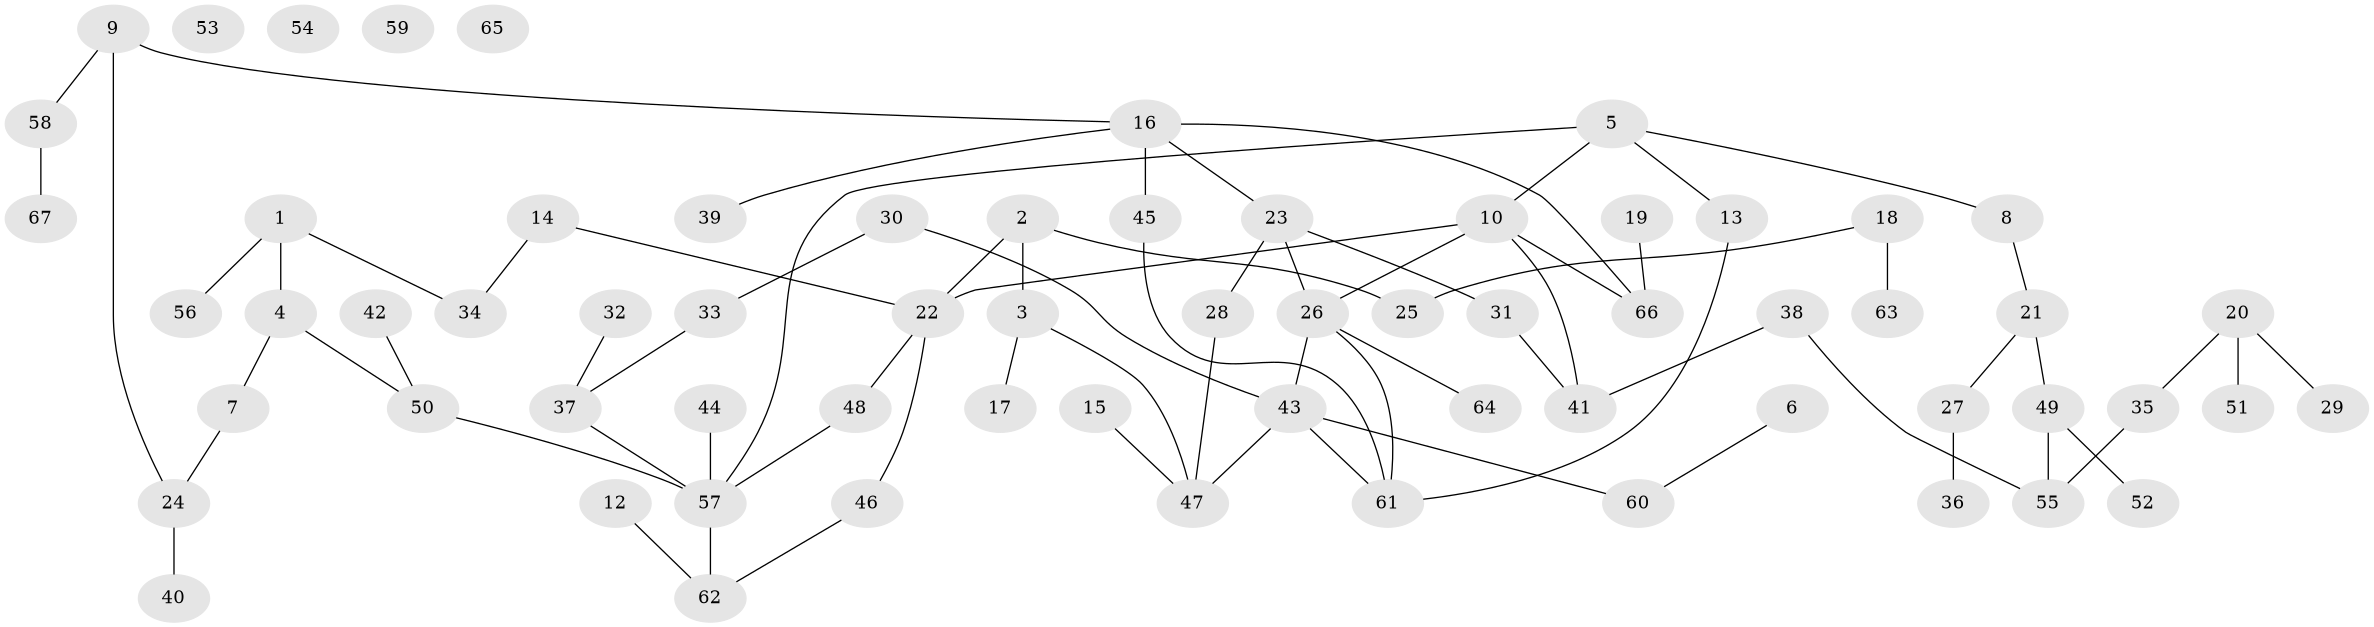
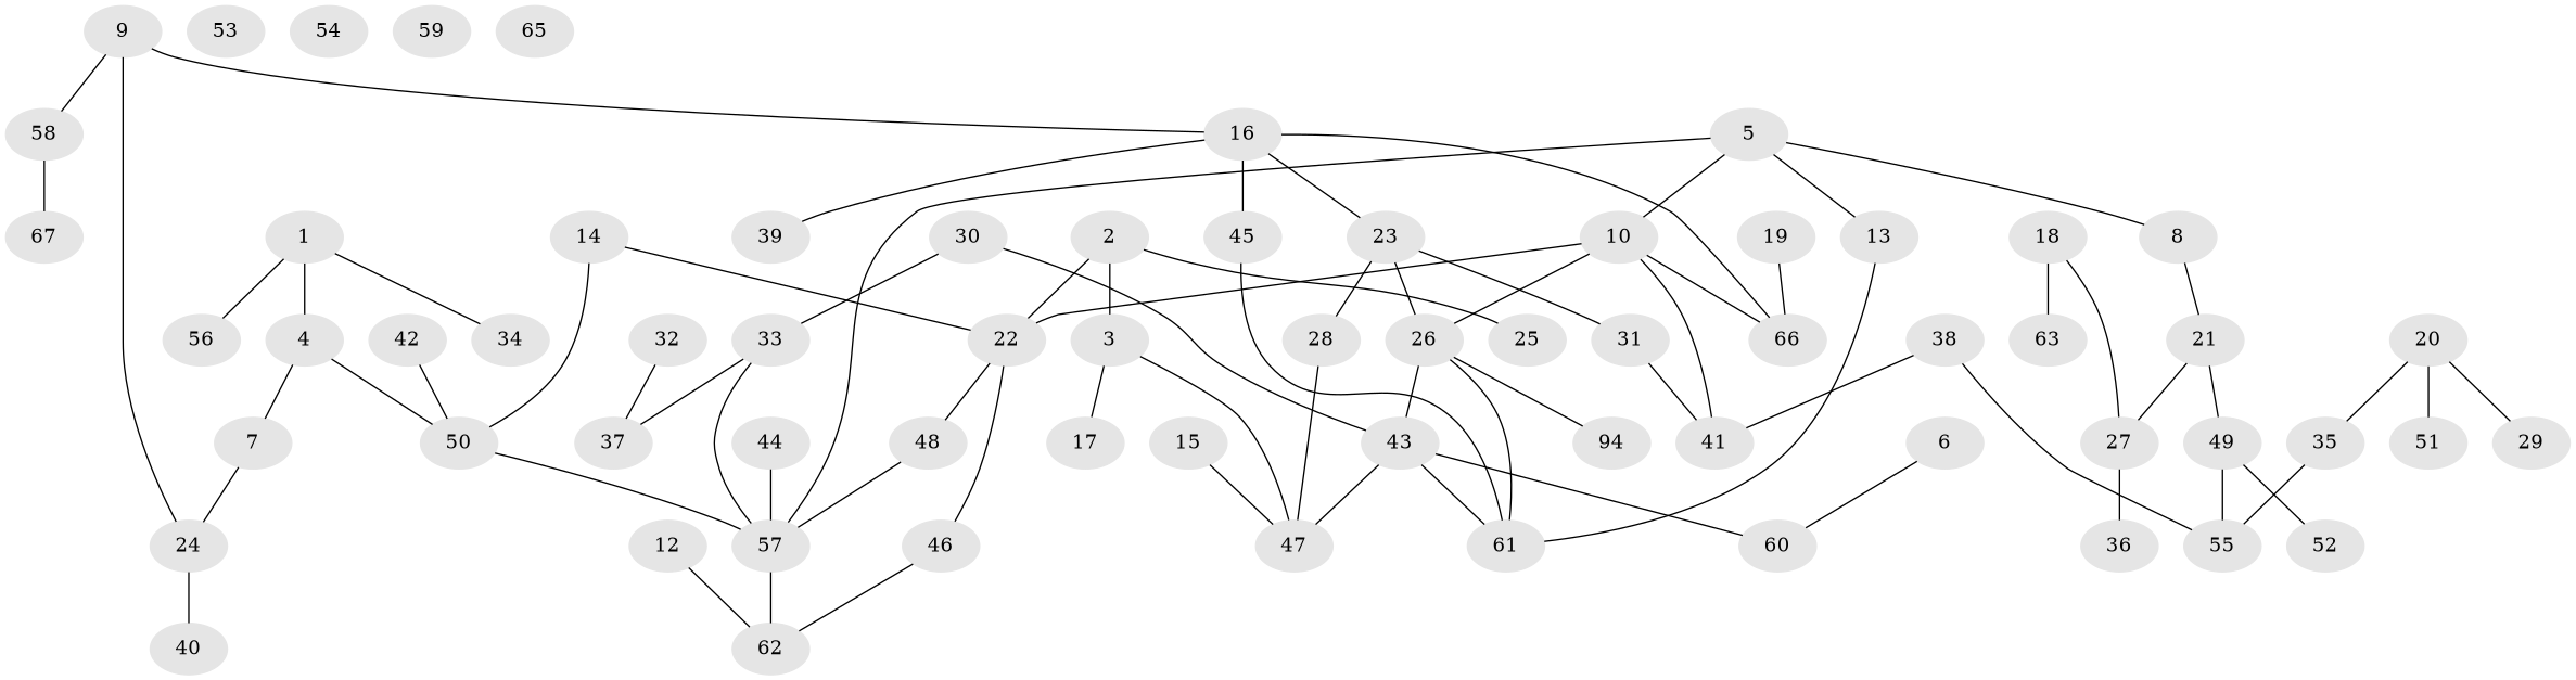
  graph {
    node [color=gray90 style=filled]
    1
    4
    34
    56
    7
    50
    2
    3
    22
    25
    17
    47
    46
    48
    24
    57
    5
    8
    10
    13
    21
    26
    41
    66
    61
    62
    6
    60
    40
    27
    49
    9
    16
    58
    23
    39
    45
    67
    43
-   64
+   64 [label=94]
    12
    14
    15
    28
    31
    18
    63
    36
    19
    20
    29
    35
    51
    55
    52
    30
    33
    37
    32
    38
    42
    44
    53
    54
    59
    65
    1 -- 4
    1 -- 34
    1 -- 56
    4 -- 7
    4 -- 50
    7 -- 24
    50 -- 57
    2 -- 3
    2 -- 22
    2 -- 25
    3 -- 17
    3 -- 47
    22 -- 46
    22 -- 48
    46 -- 62
    48 -- 57
    24 -- 40
    57 -- 62
    5 -- 57
    5 -- 8
    5 -- 10
    5 -- 13
    8 -- 21
    10 -- 22
    10 -- 26
    10 -- 41
    10 -- 66
    13 -- 61
    21 -- 27
    21 -- 49
    26 -- 61
    26 -- 43
    26 -- 64
    6 -- 60
    27 -- 36
    49 -- 55
    49 -- 52
    9 -- 24
    9 -- 16
    9 -- 58
    16 -- 66
    16 -- 23
    16 -- 39
    16 -- 45
    58 -- 67
    23 -- 26
    23 -- 28
    23 -- 31
    45 -- 61
    43 -- 47
    43 -- 61
    43 -- 60
    12 -- 62
-   14 -- 34
+   14 -- 50
    14 -- 22
    15 -- 47
    28 -- 47
    31 -- 41
-   18 -- 25
+   18 -- 27
    18 -- 63
    19 -- 66
    20 -- 29
    20 -- 35
    20 -- 51
    35 -- 55
    30 -- 43
    30 -- 33
-   37 -- 57
+   33 -- 57
    33 -- 37
    32 -- 37
    38 -- 41
    38 -- 55
    42 -- 50
    44 -- 57
  }
